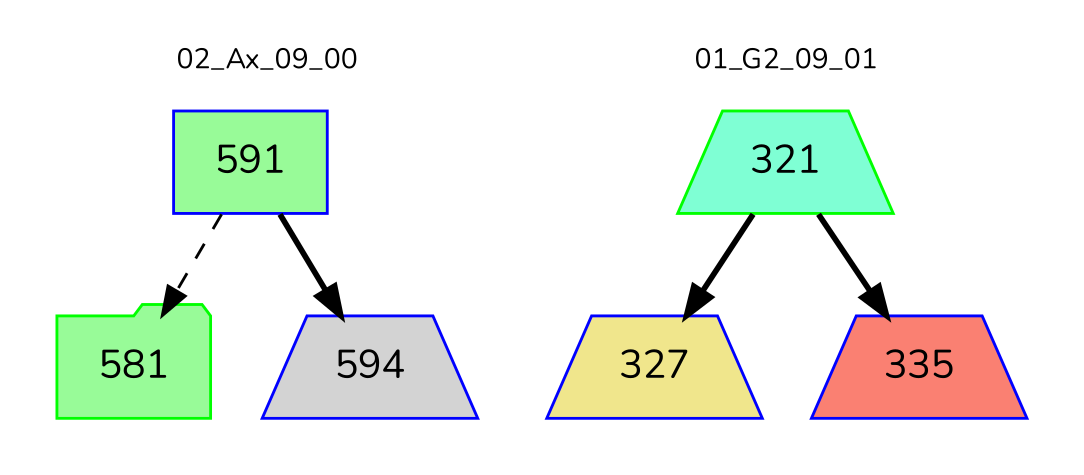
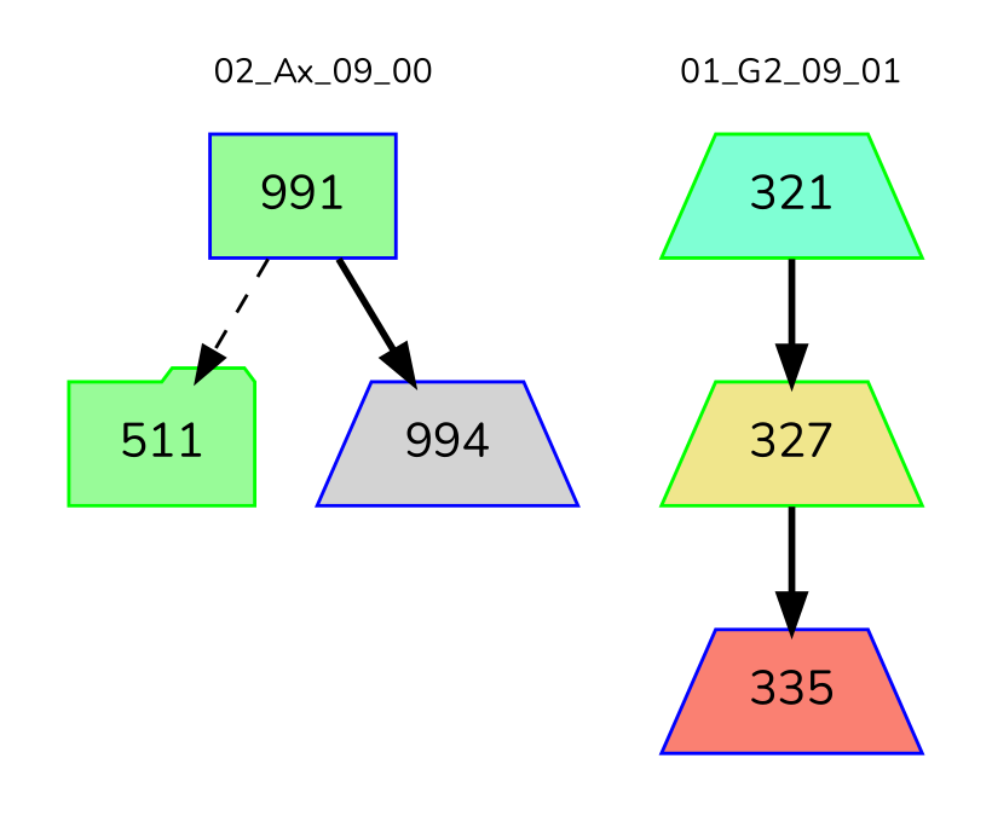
  digraph {
    fontname=Nunito
    node [color=blue fillcolor=palegreen fontname=Nunito shape=trapezium style=filled]
    edge [color=black fontname=Nunito style=bold]
-   n1 [label=591 shape=box]
-   n2 [color=green label=581 shape=folder]
-   n3 [fillcolor=lightgrey label=594]
-   n4 [fillcolor=khaki label=327]
+   n1 [label=991 shape=box]
+   n2 [color=green label=511 shape=folder]
+   n3 [fillcolor=lightgrey label=994]
+   n4 [color=green fillcolor=khaki label=327]
    n5 [color=green fillcolor=aquamarine label=321]
    n6 [fillcolor=salmon label=335]
    subgraph cluster_1 {
      color=white
      fontsize=10
      label="02_Ax_09_00"
      n1
      n2
      n3
    }
    subgraph cluster_2 {
      color=white
      fontsize=10
      label="01_G2_09_01"
      n4
      n5
      n6
    }
    n1 -> n2 [style=dashed]
    n1 -> n3
-   n5 -> n6
+   n4 -> n6
    n5 -> n4
  }
